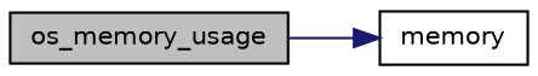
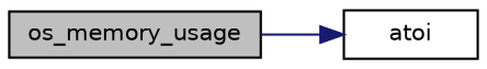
  digraph {
    rankdir=LR
    node [color=black fontname=Helvetica fontsize=10 shape=record style=filled]
    n1 [fillcolor=grey75 fontcolor=black height=0.2 label=os_memory_usage width=0.4]
-   n2 [fillcolor=white height=0.2 label=memory width=0.4]
+   n2 [fillcolor=white height=0.2 label=atoi width=0.4]
    n1 -> n2 [color=midnightblue fontname=Helvetica fontsize=10 labelfontname=Helvetica labelfontsize=10 style=solid]
  }
